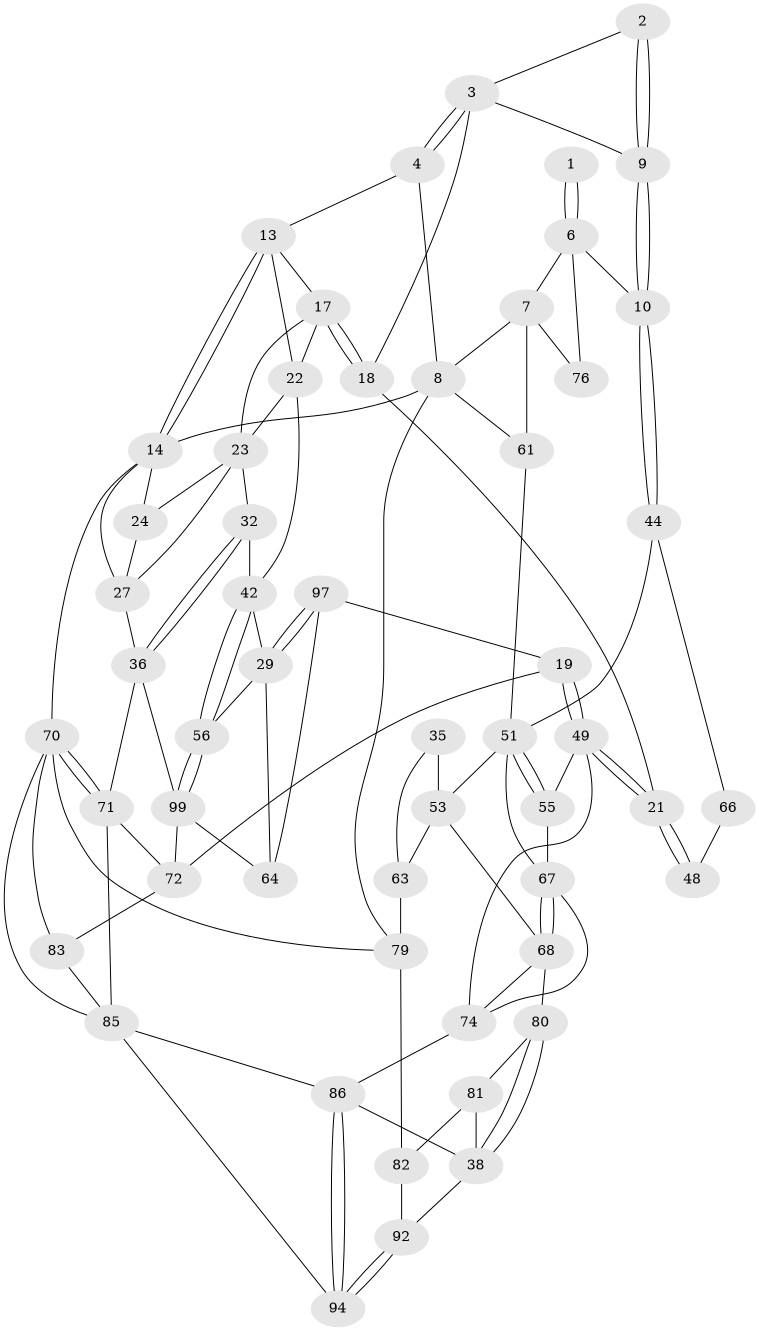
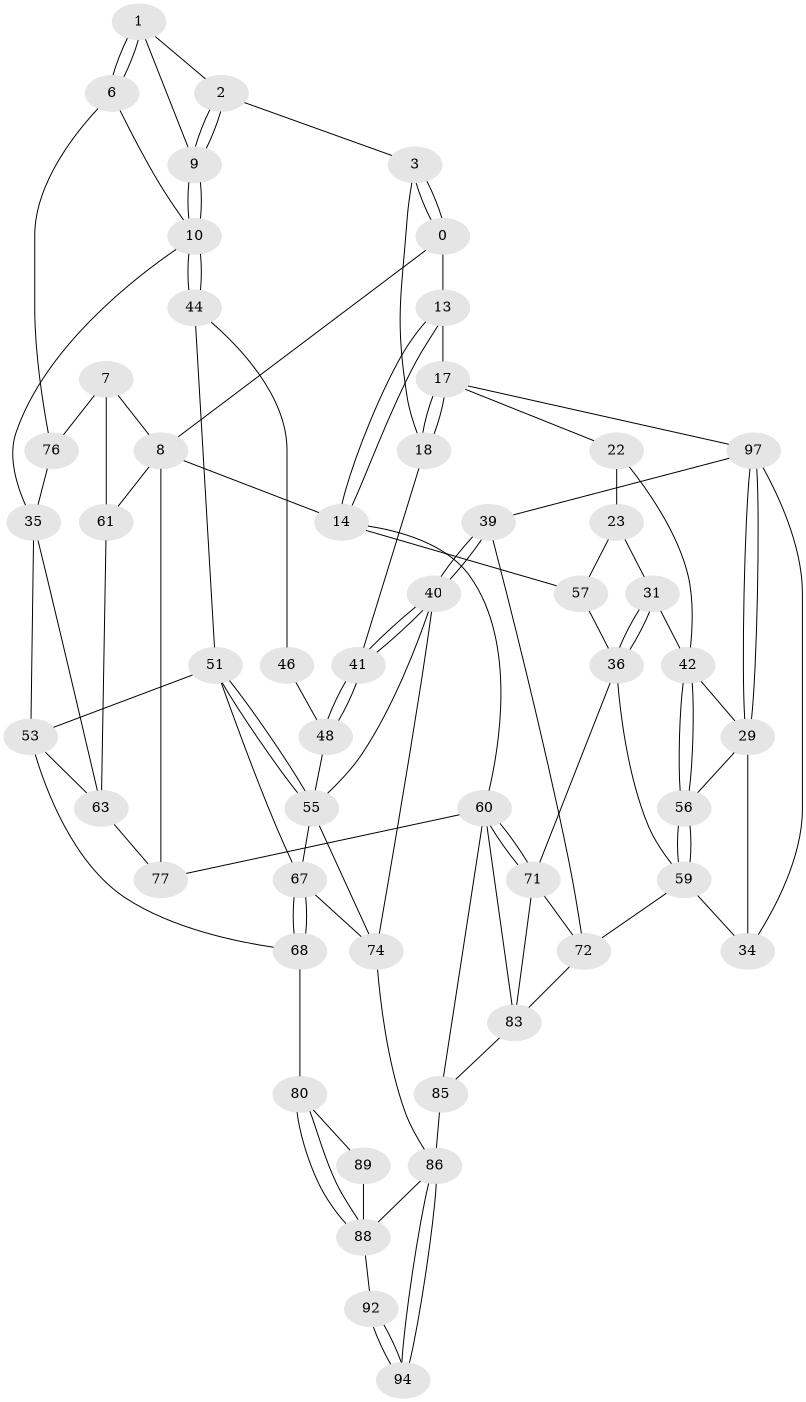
  graph {
    fontname="DejaVu Serif"
    node [color=gray90 fontname="DejaVu Serif" style=filled]
    edge [fontname="DejaVu Serif"]
    1
    2
    6 [super="+12"]
    3 [super="+19"]
    9
    7 [super="+20"]
    10 [super="+11"]
    n8 [label=76]
-   4 [super="+5"]
+   4 [super="+5" label=0]
    18
    8 [super="+15"]
    13 [super="+16"]
-   41 [super="+42" label=21]
+   41 [super="+42"]
    n14 [label=61]
    14 [super="+25"]
-   77 [super="+78" label=79]
+   77 [super="+78"]
    17 [super="+30"]
    22 [super="+29"]
    35 [super="+54"]
    44 [super="+45"]
    n21 [label=63 super="+63"]
-   24
-   27 [super="+34"]
-   70 [super="+89"]
-   82 [super="+93"]
+   27 [super="+34" label=57]
+   70 [super="+89" label=60]
    53 [super="+66"]
-   46 [super="+47" label=66]
+   46 [super="+47"]
    51 [super="+52"]
    n29 [label=97 super="+38"]
    23 [super="+28"]
    n31 [label=42 super="+33"]
    36 [super="+58"]
    71 [super="+79"]
    83 [super="+84"]
    85 [super="+90"]
    n36 [label=29 super="+57"]
-   39 [label=19]
-   64
+   39
+   64 [label=34]
    48 [super="+50"]
-   31 [label=32]
+   31
    56
-   59 [super="+65" label=99]
+   59 [super="+65"]
    68 [super="+75"]
    72 [super="+73"]
-   40 [super="+60" label=49]
+   40 [super="+60"]
    55 [super="+61"]
    74 [super="+76"]
    67 [super="+69"]
    86 [super="+87"]
    80
-   81
-   88 [super="+91" label=38]
+   81 [label=89]
+   88 [super="+91"]
    94
    92
+   1 -- 2
    1 -- 6
    1 -- 6
    2 -- 3
    2 -- 9
    2 -- 9
-   6 -- 7
    6 -- 10
    6 -- n8
-   3 -- 9
+   1 -- 9
    3 -- 4
    3 -- 4
    3 -- 18
    9 -- 10
    9 -- 10
    7 -- n8
    7 -- 8
    7 -- n14
+   10 -- 35
    10 -- 44
    10 -- 44
+   n8 -- 35
    4 -- 8
    4 -- 13
    18 -- 41
    8 -- n14
    8 -- 14
    8 -- 77
    13 -- 14
    13 -- 14
    13 -- 17
-   13 -- 22
    41 -- 48
    41 -- 48
-   n14 -- 51
-   14 -- 24
+   n14 -- n21
    14 -- 27
    14 -- 70
-   77 -- 82 [weight=2]
    17 -- 18
    17 -- 18
    17 -- 22
-   17 -- 23
+   17 -- n29
    22 -- 23
    22 -- n31
    35 -- n21
    35 -- 53
    44 -- 46
    44 -- 51
    n21 -- 77
-   24 -- 27
    27 -- 36
    70 -- 77
    70 -- 71
    70 -- 71
    70 -- 83
    70 -- 85
-   82 -- 92
    53 -- n21
    53 -- 68
    46 -- 48 [weight=2]
    51 -- 53
    51 -- 55
    51 -- 55
    51 -- 67
    n29 -- n36
    n29 -- n36
    n29 -- 39
    n29 -- 64
-   23 -- 24
    23 -- 27
    23 -- 31
    n31 -- n36
    n31 -- 56
    n31 -- 56
    36 -- 71
    36 -- 59
-   71 -- 85
+   71 -- 83
    71 -- 72
    83 -- 85
    85 -- 86
-   85 -- 94
    n36 -- 64
    n36 -- 56
    39 -- 72
    39 -- 40
    39 -- 40
+   48 -- 55
    31 -- n31
    31 -- 36
    31 -- 36
    56 -- 59
    56 -- 59
    59 -- 64
    59 -- 72
-   68 -- 74
+   55 -- 74
    68 -- 80
    72 -- 83
    40 -- 41
    40 -- 41
    40 -- 55
    40 -- 74
    55 -- 67
    74 -- 86
    67 -- 68
    67 -- 68
    67 -- 74
    86 -- 88
    86 -- 94
    86 -- 94
    80 -- 81
    80 -- 88
    80 -- 88
-   81 -- 82
    81 -- 88
    88 -- 92
    92 -- 94
    92 -- 94
  }
